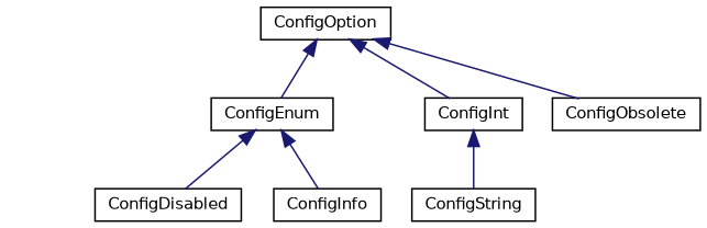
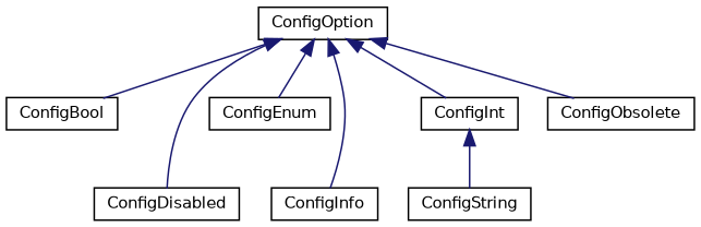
  digraph {
    rankdir=TB
    node [color=black fillcolor=white fontname=Helvetica fontsize=10 shape=record style=filled]
    edge [color=midnightblue dir=back fontname=Helvetica fontsize=10 labelfontname=Helvetica labelfontsize=10 style=solid]
    n1 [height=0.2 label=ConfigOption width=0.4]
+   n2 [height=0.2 label=ConfigBool width=0.4]
    n3 [height=0.2 label=ConfigDisabled width=0.4]
    n4 [height=0.2 label=ConfigEnum width=0.4]
    n5 [height=0.2 label=ConfigInfo width=0.4]
    n6 [height=0.2 label=ConfigInt width=0.4]
    n7 [height=0.2 label=ConfigObsolete width=0.4]
    n8 [height=0.2 label=ConfigString width=0.4]
-   n4 -> n3
+   n1 -> n2
+   n1 -> n3
    n1 -> n4
-   n4 -> n5
+   n1 -> n5
    n1 -> n6
    n1 -> n7
    n6 -> n8
  }
